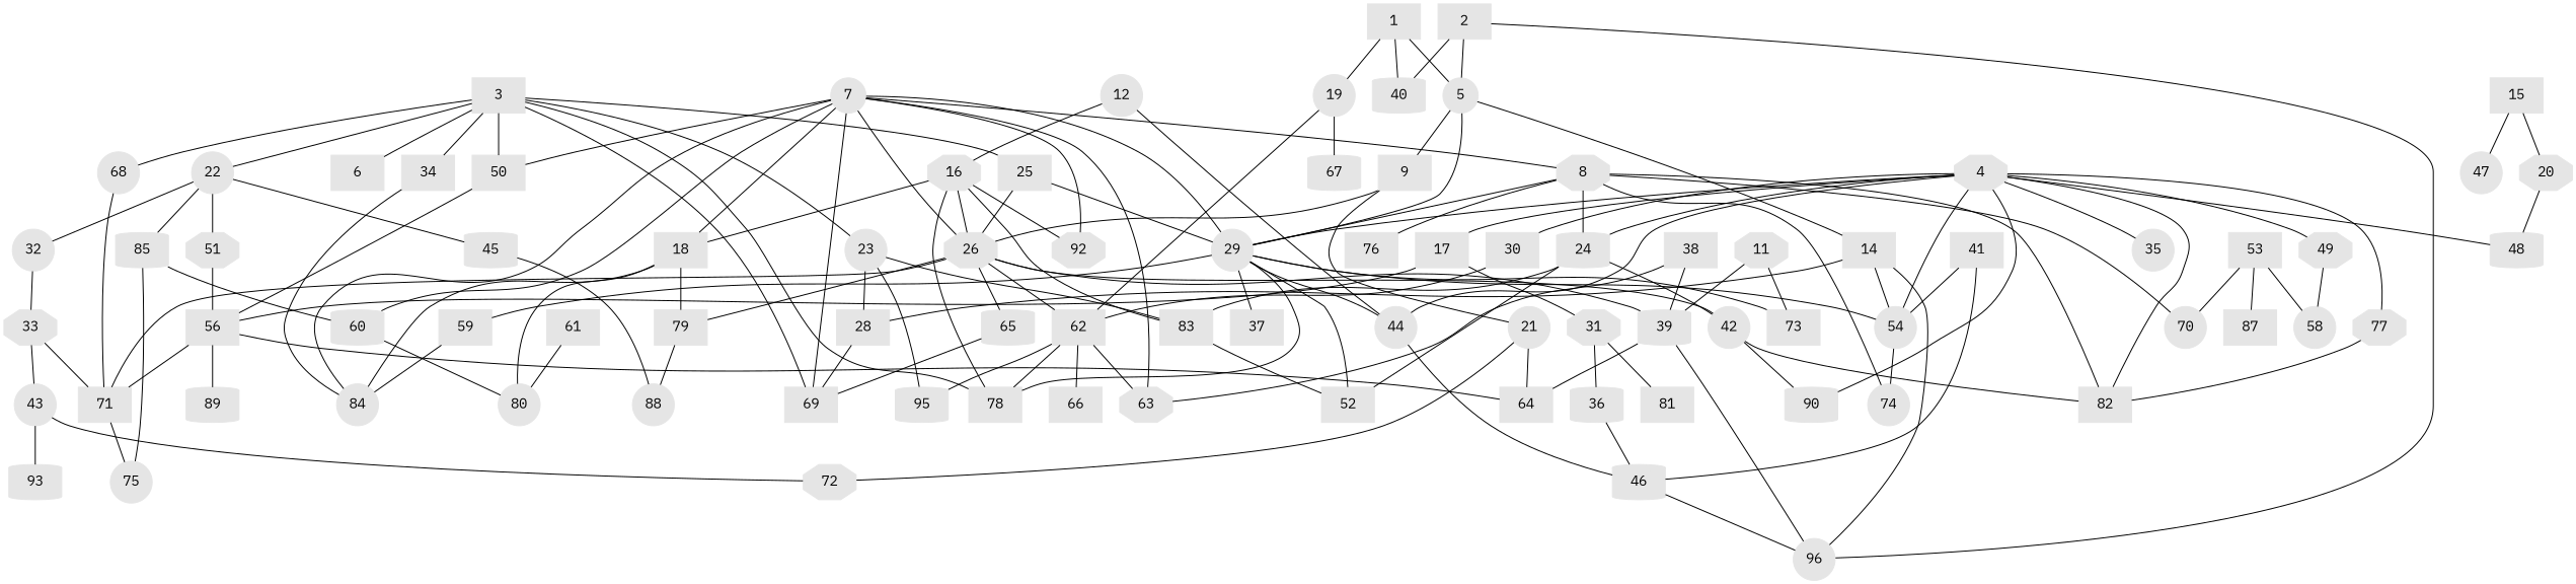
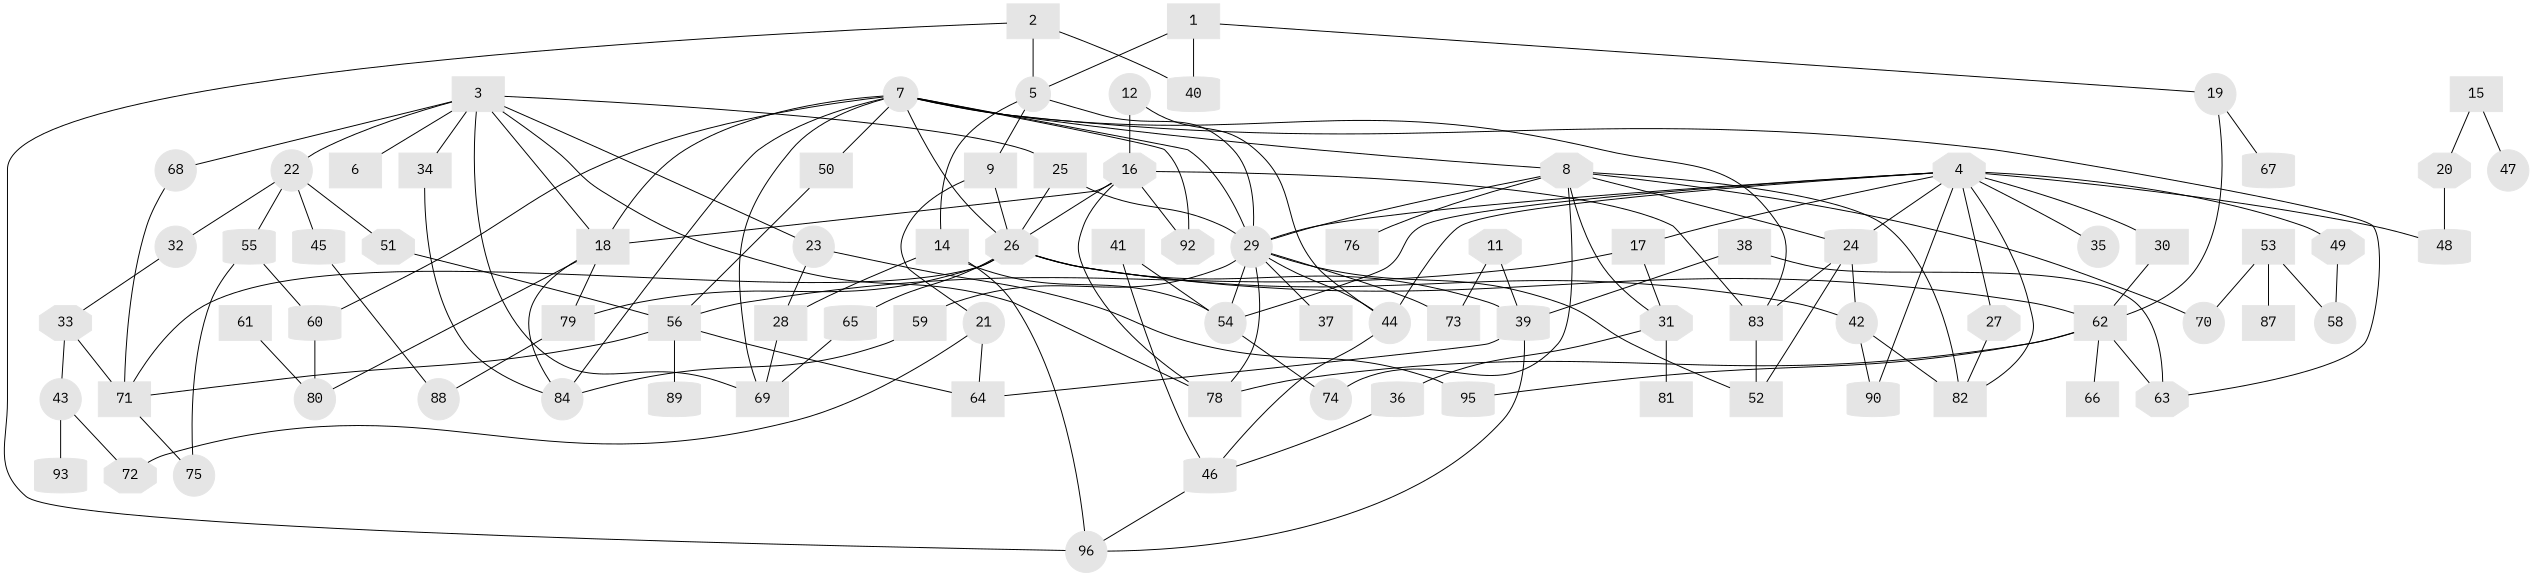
  graph {
    fontname="IBM Plex Mono"
    node [color=gray90 fontname="IBM Plex Mono" shape=box style=filled]
    edge [fontname="IBM Plex Mono" weight=1.0]
    5 [shape=circle]
    1
    19 [shape=circle]
    40 [shape=cylinder]
    29 [shape=circle]
    9
    14
    62
    67 [shape=cylinder]
    2
    n11 [label=96 shape=circle]
    3
    6
    22 [shape=circle]
    23 [shape=circle]
    25
    34
    50
    68 [shape=circle]
    69
    78
    32 [shape=circle]
    45 [shape=cylinder]
    51 [shape=octagon]
-   55 [shape=cylinder label=85]
+   55 [shape=cylinder]
    28
    n27 [label=95 shape=cylinder]
    26 [shape=octagon]
    n29 [label=84 shape=circle]
    56
    71
    4 [shape=octagon]
    17
    24 [shape=cylinder]
    30
    35 [shape=circle]
    44 [shape=circle]
    48 [shape=cylinder]
    49 [shape=octagon]
    54 [shape=circle]
-   77 [shape=octagon]
+   77 [shape=octagon label=27]
    82
    90 [shape=cylinder]
    31 [shape=octagon]
    83
    52
    42 [shape=circle]
    73
    37
    59
    46 [shape=cylinder]
    58 [shape=circle]
    74 [shape=circle]
    21 [shape=circle]
    7 [shape=circle]
    8 [shape=octagon]
    18
    60 [shape=cylinder]
    63 [shape=octagon]
    92 [shape=octagon]
    70 [shape=circle]
    76
    79
    80 [shape=circle]
    39 [shape=cylinder]
    65 [shape=cylinder]
    36 [shape=cylinder]
    81
    64
    72 [shape=octagon]
    11 [shape=octagon]
    12 [shape=circle]
    16 [shape=octagon]
    20 [shape=octagon]
    15
    47 [shape=circle]
    89 [shape=cylinder]
    88 [shape=circle]
    66
    33 [shape=octagon]
    75 [shape=circle]
    43 [shape=circle]
    93 [shape=cylinder]
    38
    41
    53
    87
    61
    5 -- 29
    5 -- 9
    5 -- 14
    1 -- 5
    1 -- 19
    1 -- 40
    19 -- 62
    19 -- 67
    29 -- 78
    29 -- 44
    29 -- 54
    29 -- 52
    29 -- 73
    29 -- 37
    29 -- 59
    9 -- 26
    9 -- 21
    14 -- n11
    14 -- 28
    14 -- 54
    62 -- 78
    62 -- n27
    62 -- 63
    62 -- 66
    2 -- 5
    2 -- 40
    2 -- n11
    3 -- 6
    3 -- 22
    3 -- 23
    3 -- 25
    3 -- 34
-   3 -- 50
+   3 -- 18
    3 -- 68
    3 -- 69
    3 -- 78
    22 -- 32
    22 -- 45
    22 -- 51
    22 -- 55
    23 -- 28
    23 -- n27
    25 -- 29
    25 -- 26
    34 -- n29
    50 -- 56
    68 -- 71
    32 -- 33
    45 -- 88
    51 -- 56
    55 -- 60
    55 -- 75
    28 -- 69
    26 -- 62
    26 -- 71
    26 -- 42
    26 -- 79
    26 -- 39
    26 -- 65 [weight=2.0]
    56 -- 71
    56 -- 64
    56 -- 89
    71 -- 75
    4 -- 29
    4 -- 17
    4 -- 24
    4 -- 30
    4 -- 35
    4 -- 44
    4 -- 48
    4 -- 49
    4 -- 54
    4 -- 77
    4 -- 82
    4 -- 90
    17 -- 56
    17 -- 31
    24 -- 83
    24 -- 52
    24 -- 42
    30 -- 62
    44 -- 46
    49 -- 58
    54 -- 74
    77 -- 82
    31 -- 36
    31 -- 81
    83 -- 52
    42 -- 82
    42 -- 90
    59 -- n29
    46 -- n11
    21 -- 64
    21 -- 72
    7 -- 29
    7 -- 50
    7 -- 69
    7 -- 26
    7 -- n29
-   23 -- 83
+   7 -- 83
    7 -- 8
    7 -- 18
    7 -- 60
    7 -- 63
    7 -- 92
    8 -- 29
    8 -- 24
    8 -- 82
+   8 -- 31
    8 -- 74
    8 -- 70
    8 -- 76
    18 -- n29
    18 -- 79
    18 -- 80
    60 -- 80
    79 -- 88
    39 -- n11
    39 -- 64
    65 -- 69
    36 -- 46
    11 -- 73
    11 -- 39
    12 -- 44
    12 -- 16
    16 -- 78
    16 -- 26
    16 -- 83
    16 -- 18
    16 -- 92
    20 -- 48
    15 -- 20
    15 -- 47
    33 -- 71
    33 -- 43
    43 -- 72
    43 -- 93
    38 -- 63
    38 -- 39
    41 -- 54
    41 -- 46
    53 -- 58
    53 -- 70
    53 -- 87
    61 -- 80
  }
